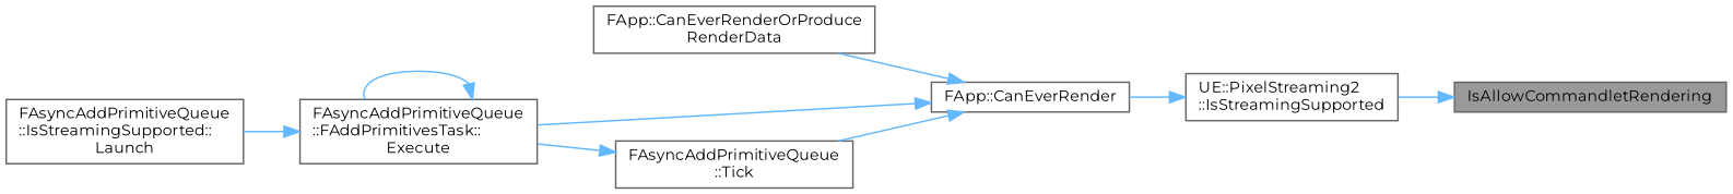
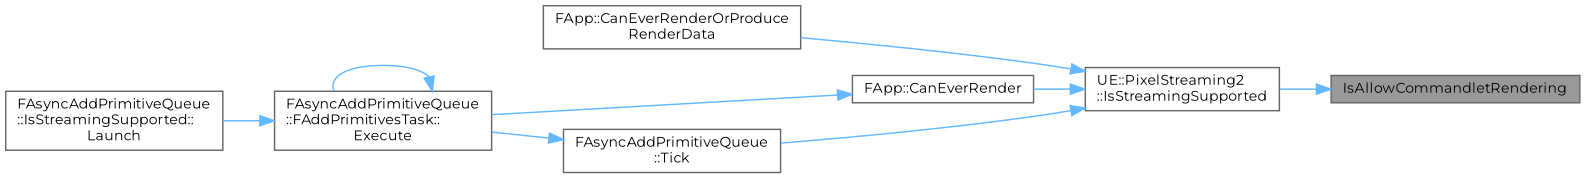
  digraph {
    fontname=Montserrat
    rankdir=RL
    node [color=grey40 fillcolor=white fontname=Montserrat fontsize=10 shape=box style=filled]
    edge [color=steelblue1 dir=back fontname=Montserrat fontsize=10 labelfontname=Helvetica labelfontsize=10 style=solid]
    n1 [color=gray40 fillcolor=grey60 fontcolor=black height=0.2 label=IsAllowCommandletRendering width=0.4]
    n2 [height=0.2 label="UE::PixelStreaming2\l::IsStreamingSupported" width=0.4]
    n3 [height=0.2 label="FApp::CanEverRender" width=0.4]
    n4 [height=0.2 label="FApp::CanEverRenderOrProduce\lRenderData" width=0.4]
    n5 [height=0.2 label="FAsyncAddPrimitiveQueue\l::FAddPrimitivesTask::\lExecute" width=0.4]
    n6 [height=0.2 label="FAsyncAddPrimitiveQueue\l::Tick" width=0.4]
    n7 [height=0.2 label="FAsyncAddPrimitiveQueue\l::IsStreamingSupported::\lLaunch" width=0.4]
    n1 -> n2
    n2 -> n3
-   n3 -> n4
+   n2 -> n4
    n3 -> n5
-   n3 -> n6
+   n2 -> n6
    n5 -> n5
    n5 -> n7
    n6 -> n5
  }
